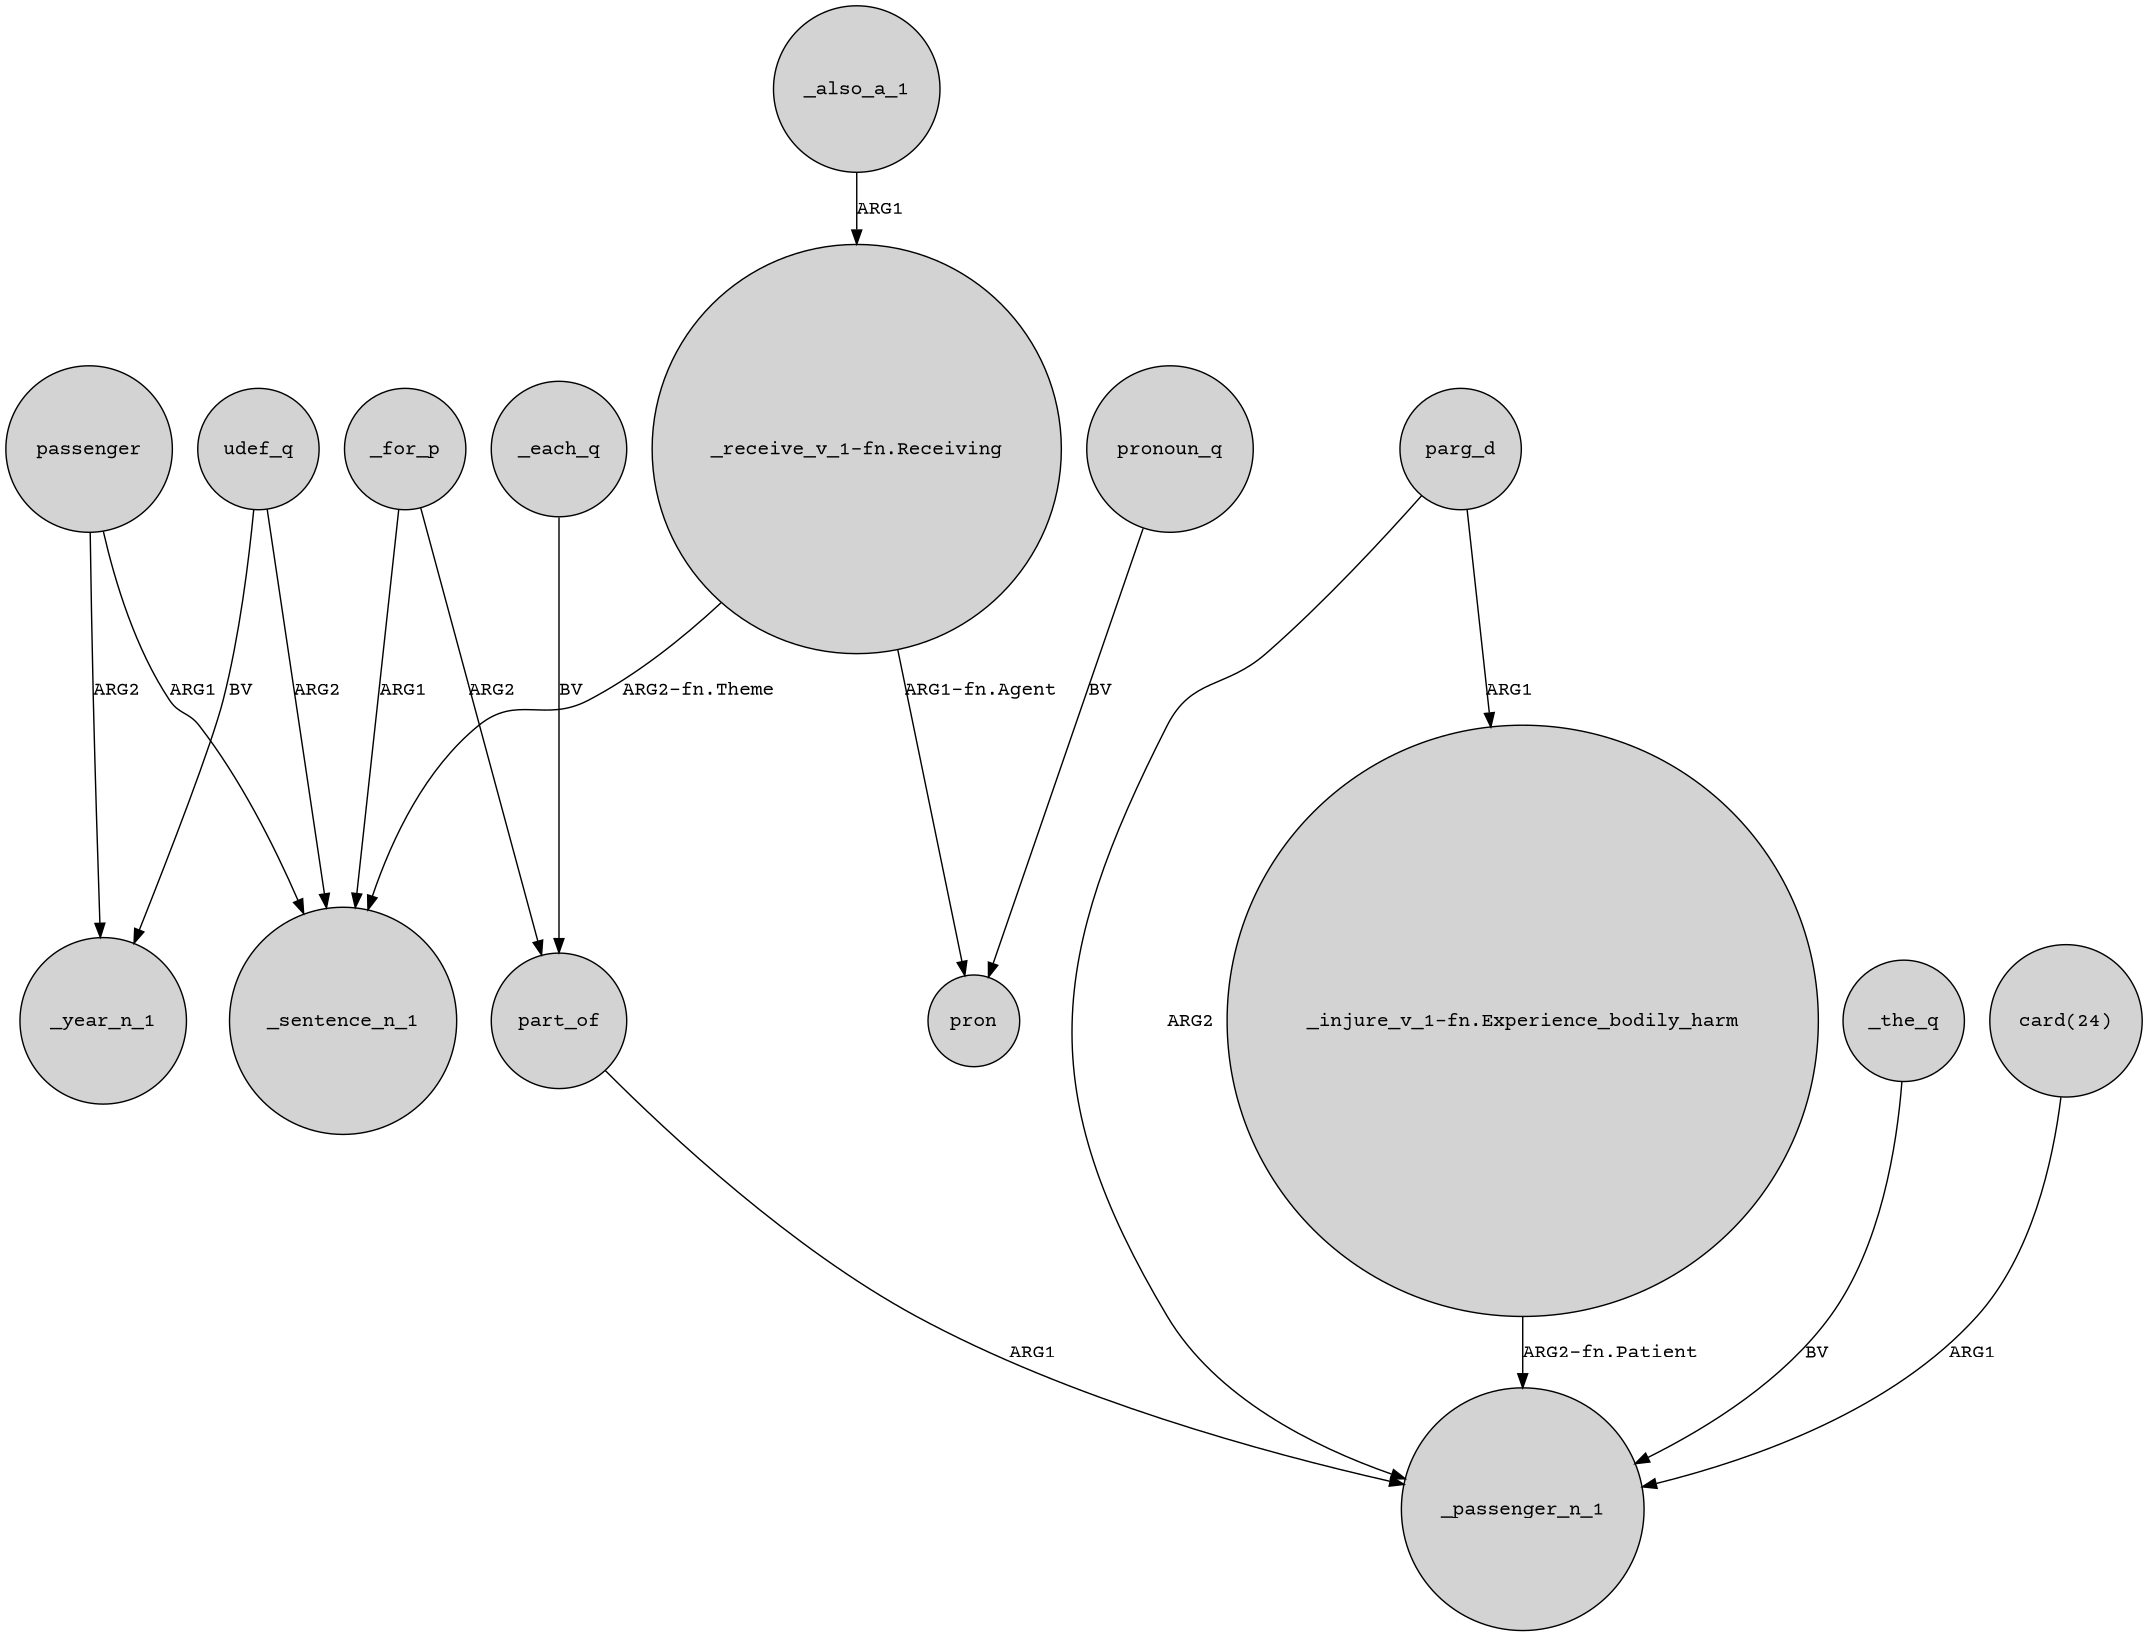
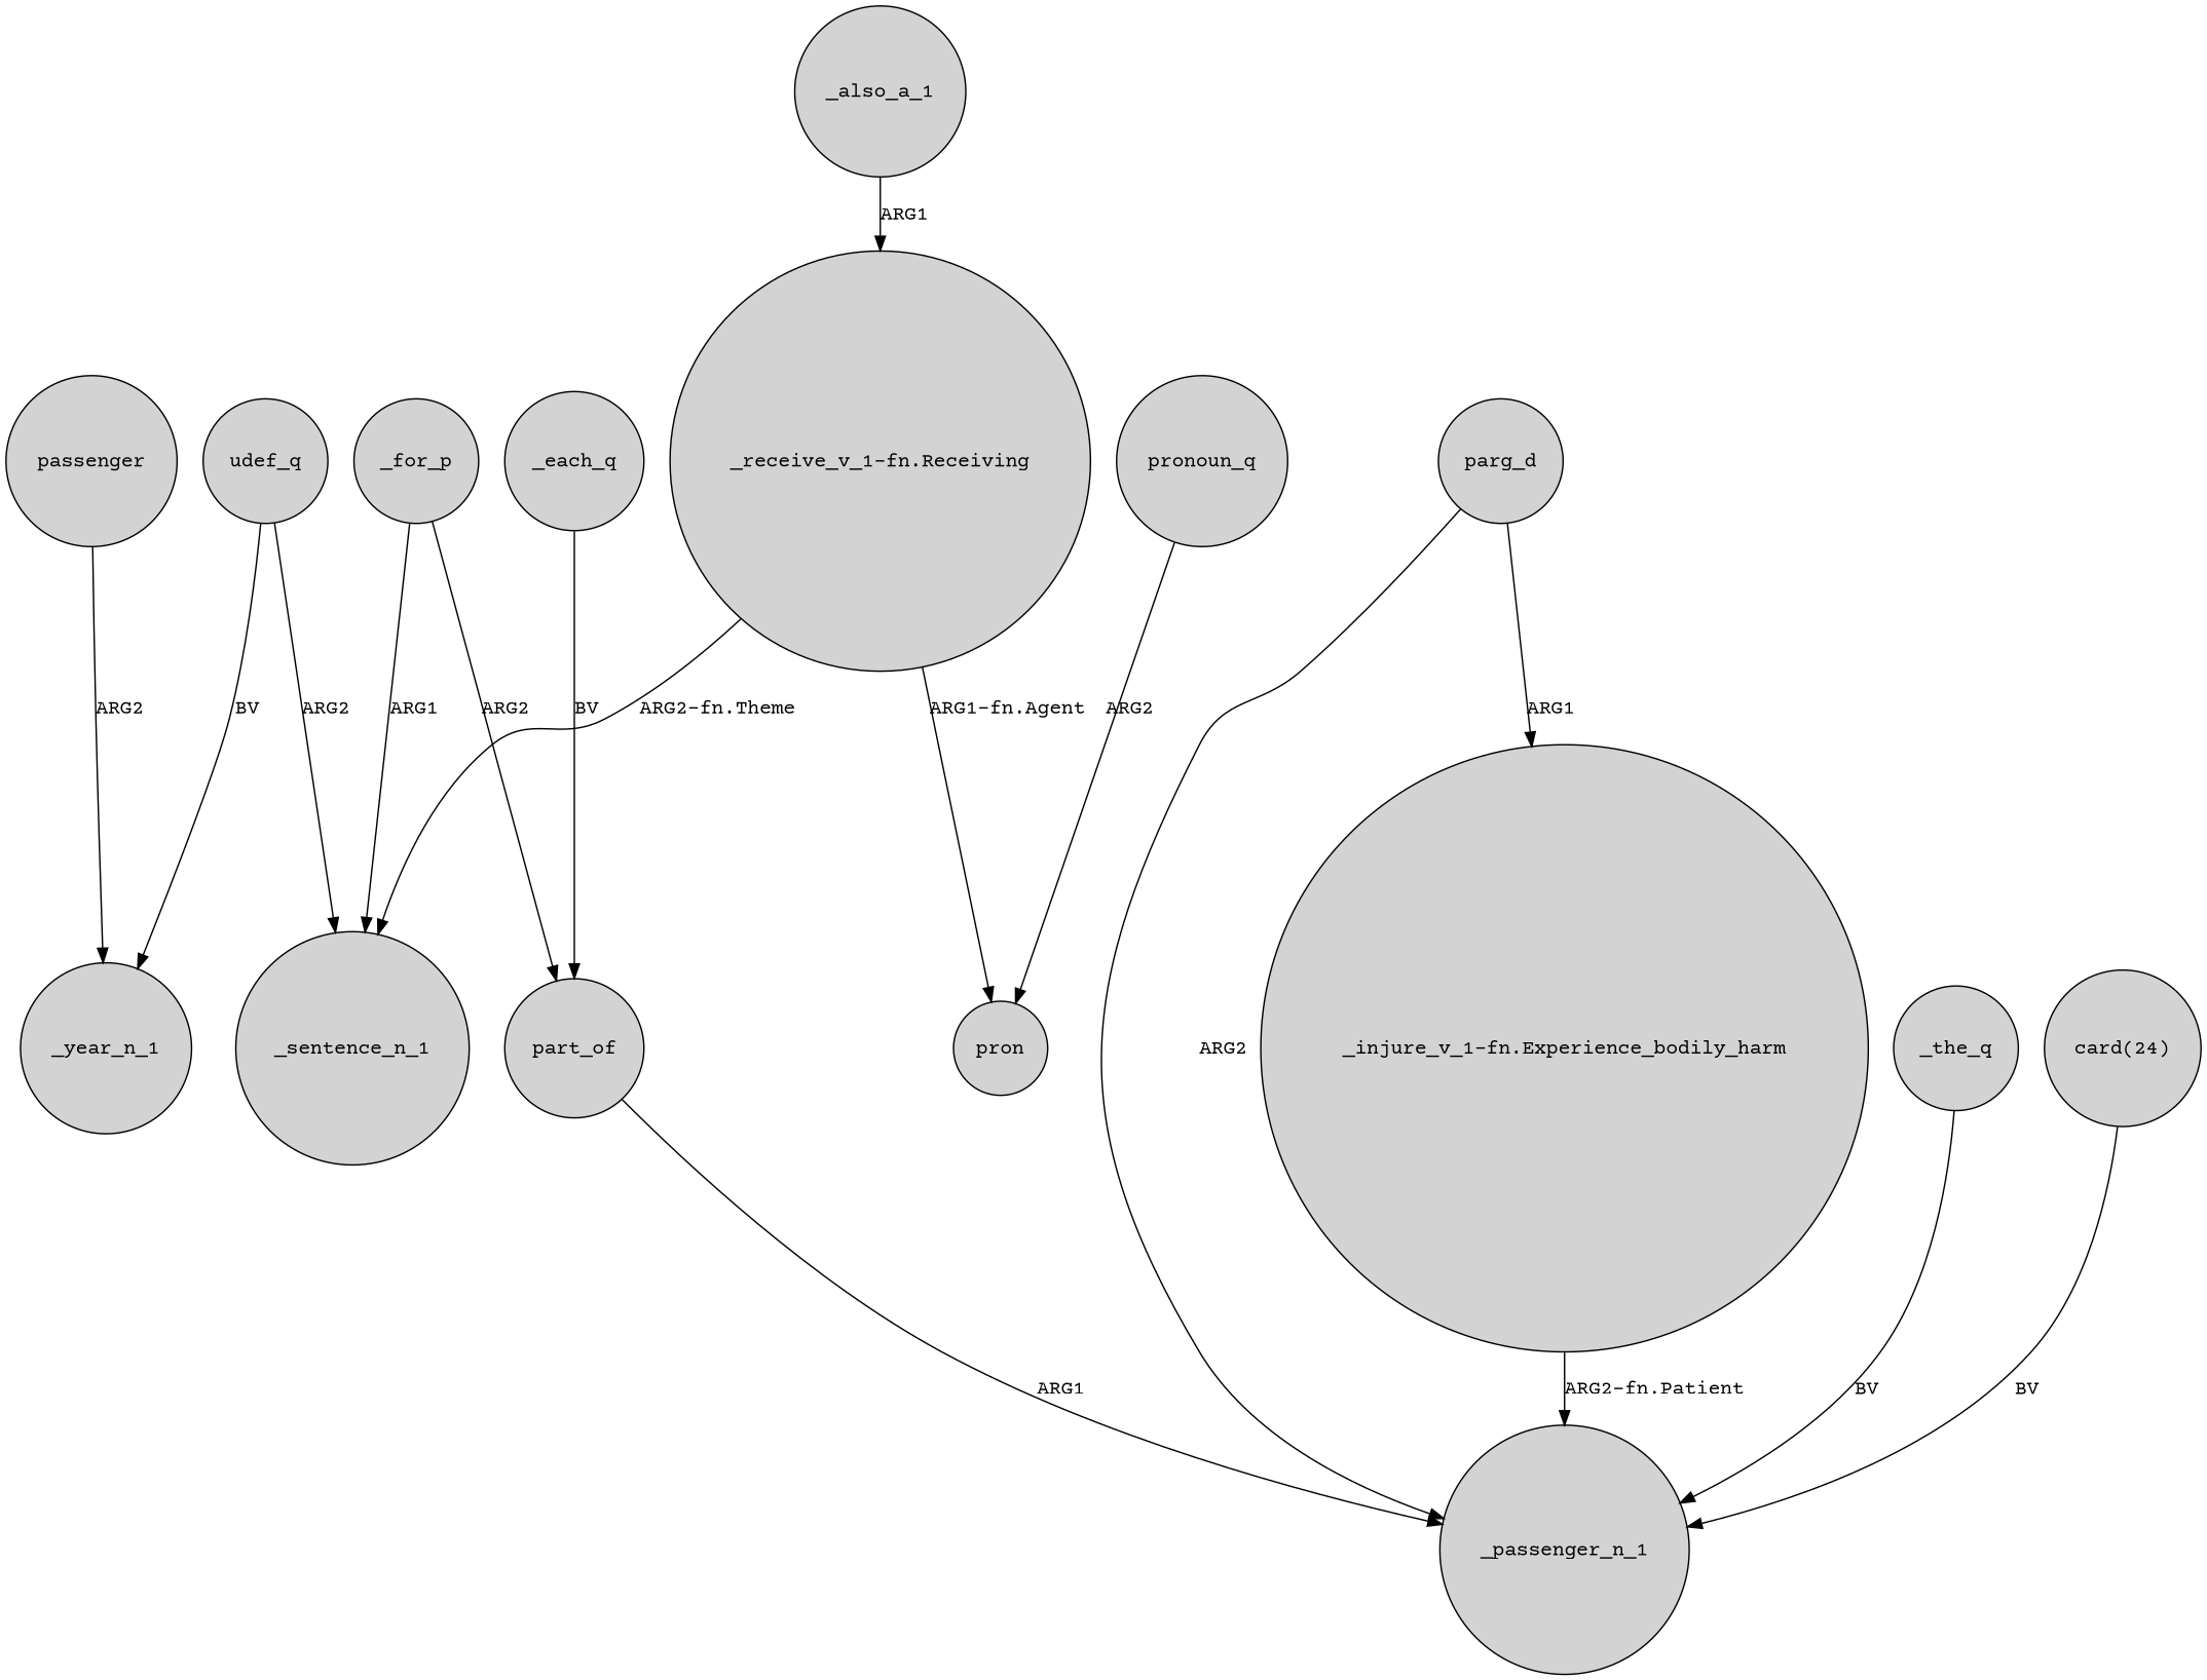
  digraph {
    fontname="Courier Prime"
    node [fontname="Courier Prime" shape=circle style=filled]
    edge [fontname="Courier Prime"]
    _for_p
    _sentence_n_1
    part_of
    _passenger_n_1
    udef_q
    _year_n_1
    "_injure_v_1-fn.Experience_bodily_harm"
    _also_a_1
    "_receive_v_1-fn.Receiving"
    pron
    n11 [label=passenger]
    _the_q
    "card(24)"
    parg_d
    _each_q
    pronoun_q
    _for_p -> _sentence_n_1 [label=ARG1]
    _for_p -> part_of [label=ARG2]
    part_of -> _passenger_n_1 [label=ARG1]
    udef_q -> _sentence_n_1 [label=ARG2]
    udef_q -> _year_n_1 [label=BV]
    "_injure_v_1-fn.Experience_bodily_harm" -> _passenger_n_1 [label="ARG2-fn.Patient"]
    _also_a_1 -> "_receive_v_1-fn.Receiving" [label=ARG1]
    "_receive_v_1-fn.Receiving" -> _sentence_n_1 [label="ARG2-fn.Theme"]
    "_receive_v_1-fn.Receiving" -> pron [label="ARG1-fn.Agent"]
-   n11 -> _sentence_n_1 [label=ARG1]
    n11 -> _year_n_1 [label=ARG2]
    _the_q -> _passenger_n_1 [label=BV]
-   "card(24)" -> _passenger_n_1 [label=ARG1]
+   "card(24)" -> _passenger_n_1 [label=BV]
    parg_d -> _passenger_n_1 [label=ARG2]
    parg_d -> "_injure_v_1-fn.Experience_bodily_harm" [label=ARG1]
    _each_q -> part_of [label=BV]
-   pronoun_q -> pron [label=BV]
+   pronoun_q -> pron [label=ARG2]
  }
